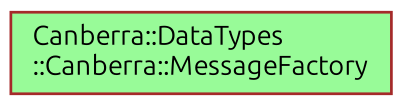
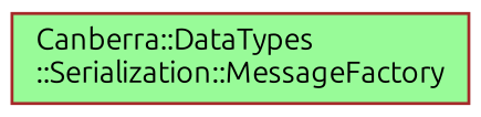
  digraph {
    rankdir=LR
    fontname=Ubuntu
-   n1 [color=brown fillcolor=palegreen fontname=Ubuntu fontsize=10 height=0.2 label="Canberra::DataTypes\l::Canberra::MessageFactory" shape=record style=filled width=0.4]
+   n1 [color=brown fillcolor=palegreen fontname=Ubuntu fontsize=10 height=0.2 label="Canberra::DataTypes\l::Serialization::MessageFactory" shape=record style=filled width=0.4]
  }
